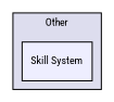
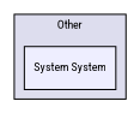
  digraph {
    compound=true
    fontname="Roboto Condensed"
-   n1 [fillcolor="#eeeeff" fontname="Roboto Condensed" fontsize=10 label="Skill System" pencolor=black shape=box style=filled]
+   n1 [fillcolor="#eeeeff" fontname="Roboto Condensed" fontsize=10 label="System System" pencolor=black shape=box style=filled]
    subgraph cluster_1 {
      bgcolor="#ddddee"
      fontsize=10
      label=Other
      pencolor=black
      n1
    }
  }
